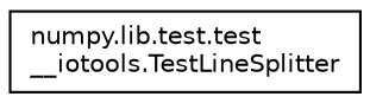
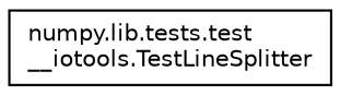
  digraph {
    rankdir=LR
-   n1 [color=black fillcolor=white fontname=Helvetica fontsize=10 height=0.2 label="numpy.lib.test.test\l__iotools.TestLineSplitter" shape=record style=filled width=0.4]
+   n1 [color=black fillcolor=white fontname=Helvetica fontsize=10 height=0.2 label="numpy.lib.tests.test\l__iotools.TestLineSplitter" shape=record style=filled width=0.4]
  }
